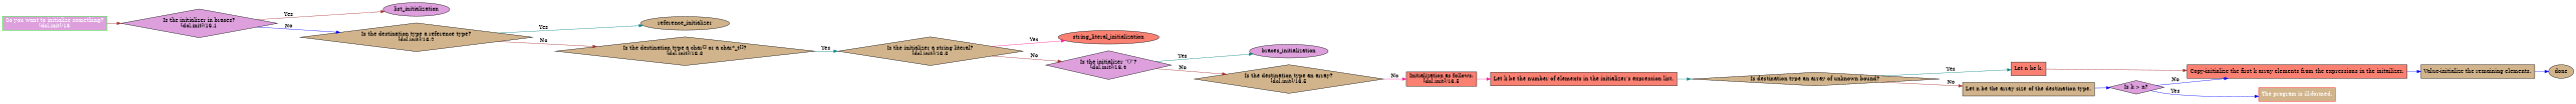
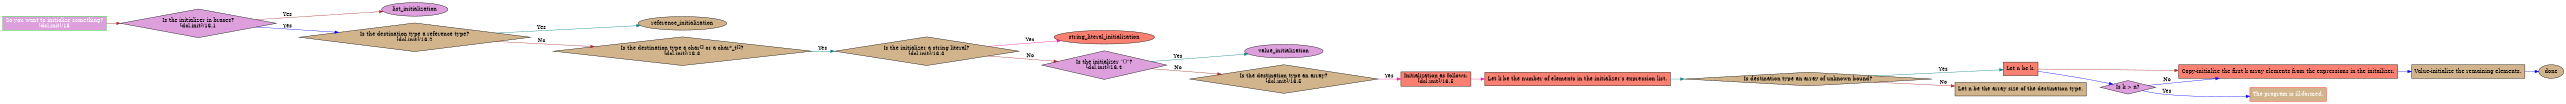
  digraph {
    rankdir=LR
    node [fillcolor=tan shape=box style=filled]
    edge [color=brown]
    n1 [fillcolor=salmon label="Initialization as follows:\n[dcl.init]/16.5"]
    n2 [fillcolor=salmon label="Let k be the number of elements in the initializer's expression list."]
    n3 [label="Is destination type an array of unknown bound?" shape=diamond]
    n4 [fillcolor=salmon label="Let n be k."]
    n5 [label="Let n be the array size of the destination type."]
    n6 [fillcolor=salmon label="Copy-initialize the first k array elements from the expressions in the initailizer."]
    n7 [fillcolor=plum label="Is k > n?" shape=diamond]
    n8 [label="Value-initialize the remaining elements."]
    n9 [color=red fontcolor=white label="The program is ill-formed."]
    done [shape=""]
    n11 [color=green fillcolor=plum fontcolor=white label="So you want to initialize something?\n[dcl.init]/16"]
    n12 [fillcolor=plum label="Is the initializer in braces?\n[dcl.init]/16.1" shape=diamond]
    list_initialization [fillcolor=plum shape=""]
    n14 [label="Is the destination type a reference type?\n[dcl.init]/16.2" shape=diamond]
-   reference_initialization [label=reference_initializer shape=""]
+   reference_initialization [shape=""]
    n16 [label="Is the destination type a char[] or a char*_t[]?\n[dcl.init]/16.3" shape=diamond]
    n17 [label="Is the initializer a string literal?\n[dcl.init]/16.3" shape=diamond]
    string_literal_initialization [fillcolor=salmon shape=""]
    n19 [fillcolor=plum label="Is the initializer \"()\"?\n[dcl.init]/16.4" shape=diamond]
-   value_initialization [fillcolor=plum label=braces_initialization shape=""]
+   value_initialization [fillcolor=plum shape=""]
    n21 [label="Is the destination type an array?\n[dcl.init]/16.5" shape=diamond]
    subgraph sub_1 {
      n1
      n2
      n3
      n4
      n5
      n6
      n7
      n8
      n9
      done
    }
    n1 -> n2 [color=deeppink]
    n2 -> n3 [color=teal]
    n3 -> n4 [color=teal label=Yes]
    n3 -> n5 [label=No]
    n4 -> n6
-   n5 -> n7 [color=blue]
+   n4 -> n7 [color=blue]
    n6 -> n8 [color=blue]
    n7 -> n6 [color=blue label=No]
    n7 -> n9 [color=blue label=Yes]
    n8 -> done [color=blue]
    n11 -> n12
    n12 -> list_initialization [label=Yes]
-   n12 -> n14 [color=blue label=No]
+   n12 -> n14 [color=blue label=Yes]
    n14 -> reference_initialization [color=teal label=Yes]
    n14 -> n16 [label=No]
    n16 -> n17 [color=teal label=Yes]
    n17 -> string_literal_initialization [color=deeppink label=Yes]
    n17 -> n19 [label=No]
    n19 -> value_initialization [color=teal label=Yes]
    n19 -> n21 [label=No]
-   n21 -> n1 [color=deeppink label=No]
+   n21 -> n1 [color=deeppink label=Yes]
  }
